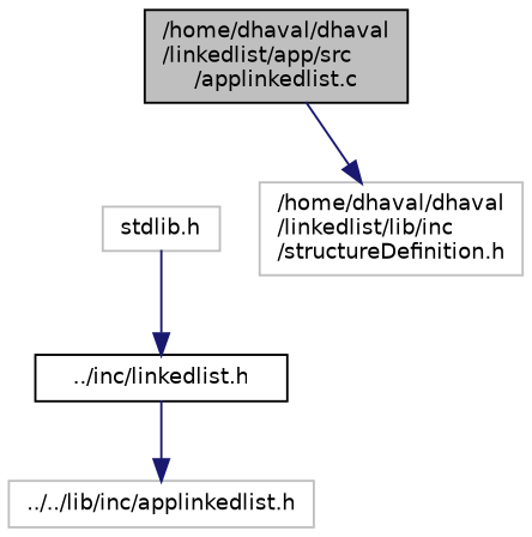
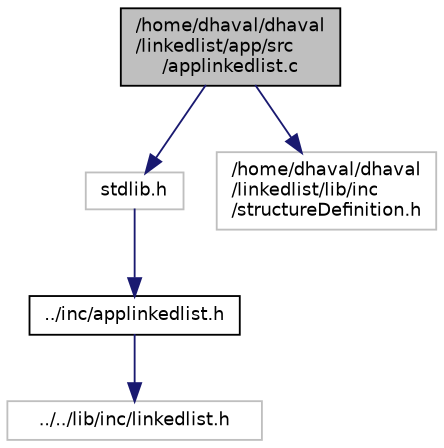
  digraph {
    node [color=grey75 fillcolor=white fontname=Helvetica fontsize=10 shape=record style=filled]
    edge [color=midnightblue fontname=Helvetica fontsize=10 labelfontname=Helvetica labelfontsize=10 style=solid]
    n1 [color=black fillcolor=grey75 fontcolor=black height=0.2 label="/home/dhaval/dhaval\l/linkedlist/app/src\l/applinkedlist.c" width=0.4]
    n2 [height=0.2 label="stdlib.h" width=0.4]
    n3 [height=0.2 label="/home/dhaval/dhaval\l/linkedlist/lib/inc\l/structureDefinition.h" width=0.4]
-   n4 [color=black height=0.2 label="../inc/linkedlist.h" width=0.4]
-   n5 [height=0.2 label="../../lib/inc/applinkedlist.h" width=0.4]
+   n4 [color=black height=0.2 label="../inc/applinkedlist.h" width=0.4]
+   n5 [height=0.2 label="../../lib/inc/linkedlist.h" width=0.4]
+   n1 -> n2
    n1 -> n3
    n2 -> n4
    n4 -> n5
  }
